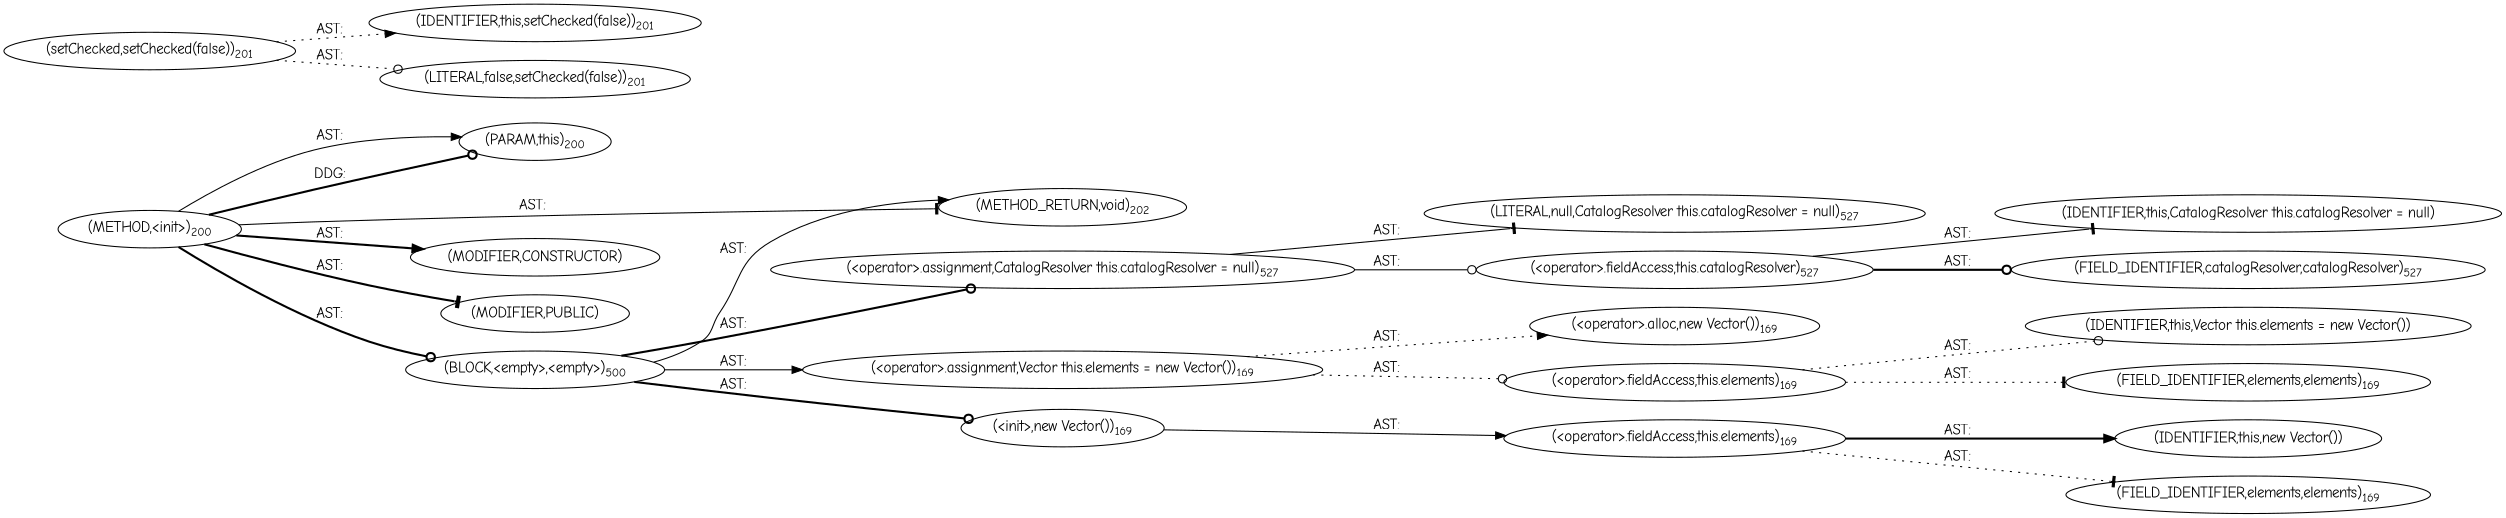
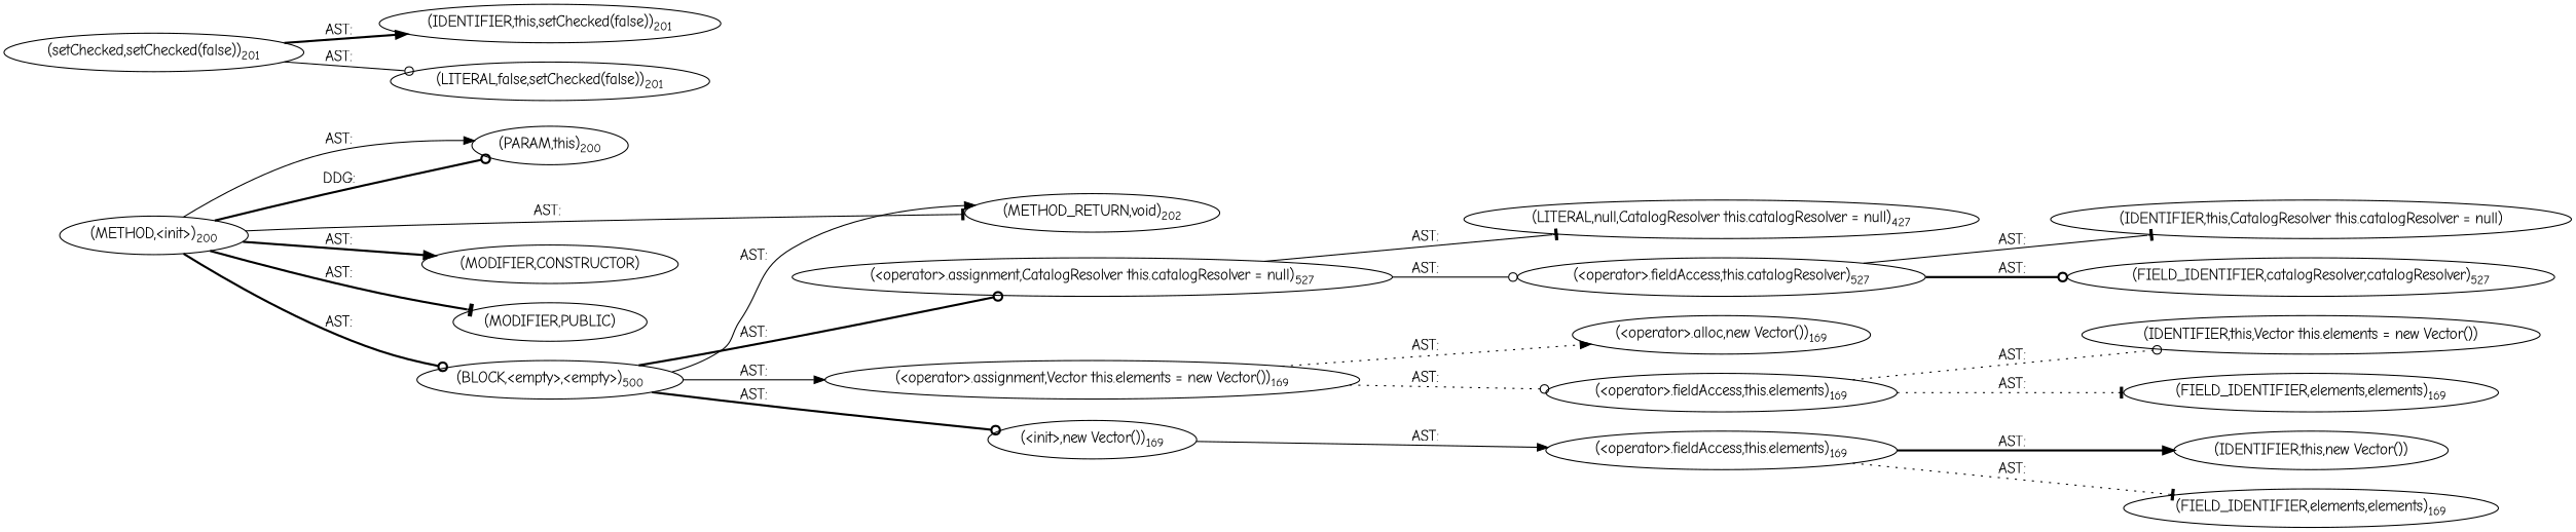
  digraph {
    fontname="Comic Neue"
    rankdir=LR
    node [fontname="Comic Neue"]
    edge [arrowhead=odot fontname="Comic Neue" style=bold]
    n1 [label=<(METHOD,&lt;init&gt;)<SUB>200</SUB>>]
    n2 [label=<(PARAM,this)<SUB>200</SUB>>]
    n3 [label=<(BLOCK,&lt;empty&gt;,&lt;empty&gt;)<SUB>500</SUB>>]
    n4 [label=<(MODIFIER,CONSTRUCTOR)>]
    n5 [label=<(MODIFIER,PUBLIC)>]
    n6 [label=<(METHOD_RETURN,void)<SUB>202</SUB>>]
    n7 [label=<(&lt;operator&gt;.assignment,Vector this.elements = new Vector())<SUB>169</SUB>>]
    n8 [label=<(&lt;init&gt;,new Vector())<SUB>169</SUB>>]
    n9 [label=<(&lt;operator&gt;.assignment,CatalogResolver this.catalogResolver = null)<SUB>527</SUB>>]
    n10 [label=<(&lt;operator&gt;.fieldAccess,this.elements)<SUB>169</SUB>>]
    n11 [label=<(&lt;operator&gt;.alloc,new Vector())<SUB>169</SUB>>]
    n12 [label=<(&lt;operator&gt;.fieldAccess,this.elements)<SUB>169</SUB>>]
    n13 [label=<(&lt;operator&gt;.fieldAccess,this.catalogResolver)<SUB>527</SUB>>]
-   n14 [label=<(LITERAL,null,CatalogResolver this.catalogResolver = null)<SUB>527</SUB>>]
+   n14 [label=<(LITERAL,null,CatalogResolver this.catalogResolver = null)<SUB>427</SUB>>]
    n15 [label=<(setChecked,setChecked(false))<SUB>201</SUB>>]
    n16 [label=<(IDENTIFIER,this,setChecked(false))<SUB>201</SUB>>]
    n17 [label=<(LITERAL,false,setChecked(false))<SUB>201</SUB>>]
    n18 [label=<(IDENTIFIER,this,Vector this.elements = new Vector())>]
    n19 [label=<(FIELD_IDENTIFIER,elements,elements)<SUB>169</SUB>>]
    n20 [label=<(IDENTIFIER,this,new Vector())>]
    n21 [label=<(FIELD_IDENTIFIER,elements,elements)<SUB>169</SUB>>]
    n22 [label=<(IDENTIFIER,this,CatalogResolver this.catalogResolver = null)>]
    n23 [label=<(FIELD_IDENTIFIER,catalogResolver,catalogResolver)<SUB>527</SUB>>]
    n1 -> n2 [arrowhead=normal label="AST: " style=solid]
    n1 -> n2 [label="DDG: "]
    n1 -> n3 [label="AST: "]
    n1 -> n4 [arrowhead=normal label="AST: "]
    n1 -> n5 [arrowhead=tee label="AST: "]
    n1 -> n6 [arrowhead=tee label="AST: " style=solid]
    n3 -> n6 [arrowhead=normal label="AST: " style=solid]
    n3 -> n7 [arrowhead=normal label="AST: " style=solid]
    n3 -> n8 [label="AST: "]
    n3 -> n9 [label="AST: "]
    n7 -> n10 [label="AST: " style=dotted]
    n7 -> n11 [arrowhead=normal label="AST: " style=dotted]
    n8 -> n12 [arrowhead=normal label="AST: " style=solid]
    n9 -> n13 [label="AST: " style=solid]
    n9 -> n14 [arrowhead=tee label="AST: " style=solid]
    n10 -> n18 [label="AST: " style=dotted]
    n10 -> n19 [arrowhead=tee label="AST: " style=dotted]
    n12 -> n20 [arrowhead=normal label="AST: "]
    n12 -> n21 [arrowhead=tee label="AST: " style=dotted]
    n13 -> n22 [arrowhead=tee label="AST: " style=solid]
    n13 -> n23 [label="AST: "]
-   n15 -> n16 [arrowhead=normal label="AST: " style=dotted]
-   n15 -> n17 [label="AST: " style=dotted]
+   n15 -> n16 [arrowhead=normal label="AST: "]
+   n15 -> n17 [label="AST: " style=solid]
  }
